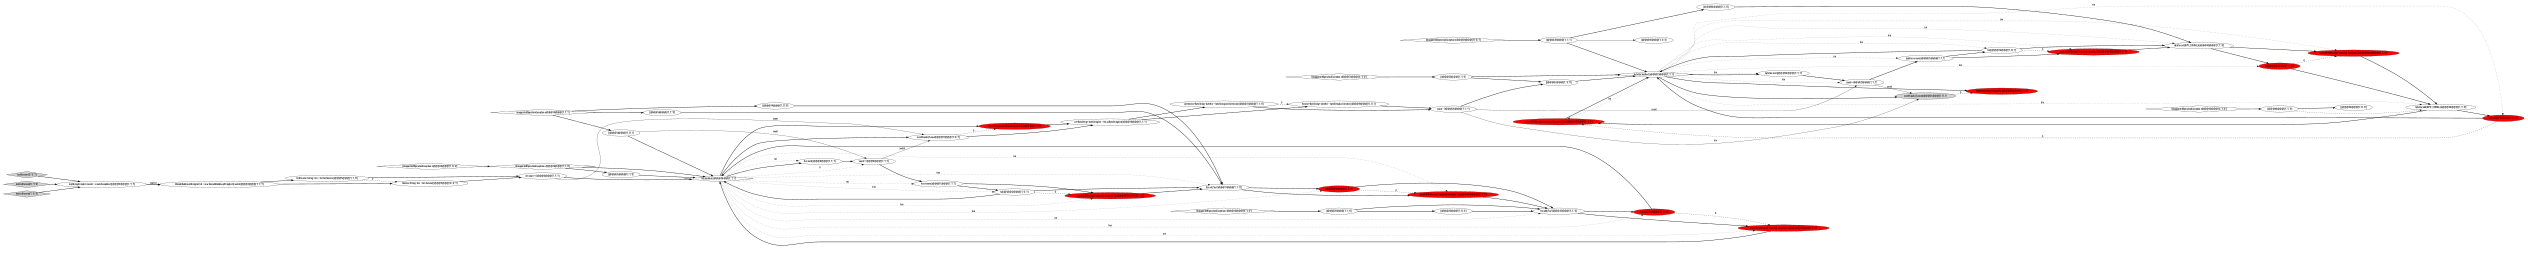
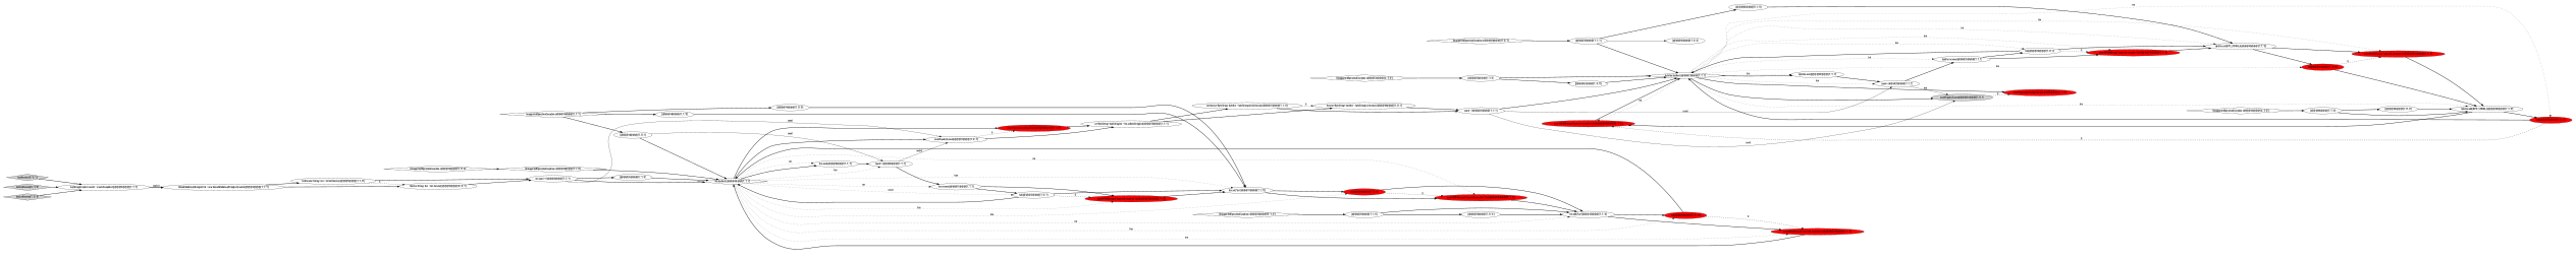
  digraph {
    fontname=Oswald
    rankdir=LR
    node [fillcolor=white fontname=Oswald shape=ellipse style=filled]
    edge [fontname=Oswald style=bold]
    n1 [fillcolor=red label="assertWithMessage(\"expected exception\").fail()@@@50@@@['0', '1', '0']"]
    n2 [label="byteIter.hasNext()@@@21@@@['1', '1', '1']" shape=diamond]
    n3 [label="byteIter.set(BYTE_STRING_A)@@@43@@@['1', '1', '0']"]
    n4 [fillcolor=red label="fail()@@@50@@@['1', '0', '0']"]
    n5 [label="byteIter.add(BYTE_STRING_A)@@@49@@@['1', '1', '0']"]
    n6 [label="byteIter.remove()@@@25@@@['1', '1', '1']"]
    n7 [label="fail()@@@26@@@['1', '0', '1']"]
    n8 [fillcolor=lightgray label="assertEquals(3,count)@@@31@@@['1', '0', '1']"]
    n9 [fillcolor=red label="assertThat(count).isEqualTo(3)@@@55@@@['0', '1', '0']"]
    n10 [fillcolor=red label="fail()@@@44@@@['1', '0', '0']"]
    n11 [fillcolor=red label="assertWithMessage(\"expected exception\").fail()@@@38@@@['0', '1', '0']"]
    n12 [label="count++@@@23@@@['1', '1', '1']"]
    n13 [fillcolor=red label="assertWithMessage(\"expected exception\").fail()@@@44@@@['0', '1', '0']"]
    n14 [label="byteIter.next()@@@22@@@['1', '1', '1']"]
    n15 [label="{}@@@40@@@['1', '0', '0']"]
    n16 [fillcolor=red label="fail()@@@18@@@['1', '0', '0']"]
    n17 [fillcolor=red label="assertWithMessage(\"expected exception\").fail()@@@18@@@['0', '1', '0']"]
    n18 [label="iter.add(\"bar\")@@@23@@@['1', '1', '0']"]
    n19 [fillcolor=red label="assertWithMessage(\"expected exception\").fail()@@@24@@@['0', '1', '0']"]
    n20 [fillcolor=red label="fail()@@@24@@@['1', '0', '0']"]
    n21 [label="iter.remove()@@@11@@@['1', '1', '1']"]
    n22 [fillcolor=red label="assertWithMessage(\"expected exception\").fail()@@@12@@@['0', '1', '0']"]
    n23 [label="fail()@@@12@@@['1', '0', '1']"]
    n24 [label="iter.set(\"bar\")@@@17@@@['1', '1', '0']"]
    n25 [label="iter.hasNext()@@@7@@@['1', '1', '1']" shape=diamond]
    n26 [label="int count = 0@@@6@@@['1', '1', '1']"]
    n27 [label="assertEquals(3,count)@@@17@@@['1', '0', '1']"]
    n28 [label="count++@@@9@@@['1', '1', '1']"]
    n29 [fillcolor=red label="assertThat(count).isEqualTo(3)@@@29@@@['0', '1', '0']"]
    n30 [label="iter.next()@@@8@@@['1', '1', '1']"]
    n31 [label="List<ByteString> byteStringList = list.asByteStringList()@@@18@@@['1', '1', '1']"]
    n32 [label="{}@@@20@@@['1', '1', '0']"]
    n33 [label="{}@@@20@@@['1', '0', '0']"]
    n34 [label="{}@@@14@@@['0', '1', '0']"]
    n35 [label="Iterator<ByteString> byteIter = byteStringList.iterator()@@@19@@@['0', '0', '1']"]
    n36 [label="count = 0@@@20@@@['1', '1', '1']"]
    n37 [fillcolor=lightgray label="testIterator['0', '0', '1']" shape=diamond]
    n38 [label="LazyStringArrayList rawList = createSampleList()@@@3@@@['1', '1', '1']"]
    n39 [label="UnmodifiableLazyStringList list = new UnmodifiableLazyStringList(rawList)@@@4@@@['1', '1', '1']"]
    n40 [label="{}@@@46@@@['1', '1', '0']"]
    n41 [label="{}@@@46@@@['1', '0', '0']"]
    n42 [label="UnsupportedOperationException e@@@26@@@['1', '1', '0']" shape=diamond]
    n43 [label="{}@@@26@@@['0', '1', '0']"]
    n44 [fillcolor=lightgray label="testListIterator['0', '1', '0']" shape=diamond]
    n45 [label="ListIterator<String> iter = list.listIterator()@@@5@@@['1', '1', '0']"]
    n46 [label="Iterator<String> iter = list.iterator()@@@5@@@['0', '0', '1']"]
    n47 [label="UnsupportedOperationException e@@@26@@@['1', '0', '0']" shape=diamond]
    n48 [label="ListIterator<ByteString> byteIter = byteStringList.listIterator()@@@31@@@['1', '1', '0']"]
    n49 [label="{}@@@52@@@['1', '1', '0']"]
    n50 [label="{}@@@52@@@['1', '0', '0']"]
    n51 [fillcolor=lightgray label="testListIterator['1', '0', '0']" shape=diamond]
    n52 [label="{}@@@14@@@['1', '0', '0']"]
    n53 [label="UnsupportedOperationException e@@@14@@@['1', '1', '1']" shape=diamond]
    n54 [label="{}@@@14@@@['0', '0', '1']"]
    n55 [label="UnsupportedOperationException e@@@52@@@['0', '1', '0']" shape=diamond]
    n56 [label="{}@@@40@@@['0', '1', '0']"]
    n57 [label="UnsupportedOperationException e@@@28@@@['0', '0', '1']" shape=diamond]
    n58 [label="{}@@@28@@@['1', '1', '1']"]
    n59 [label="UnsupportedOperationException e@@@46@@@['0', '1', '0']" shape=diamond]
    n60 [label="UnsupportedOperationException e@@@20@@@['0', '1', '0']" shape=diamond]
    n1 -> n2
    n2 -> n1 [label=true style=dotted]
    n2 -> n3 [label=true style=dotted]
    n2 -> n4 [label=true style=dotted]
    n2 -> n5 [label=true style=dotted]
    n2 -> n6 [label=true style=dotted]
    n2 -> n7 [label=true style=dotted]
    n2 -> n8
    n2 -> n9
    n2 -> n10 [label=true style=dotted]
    n2 -> n11 [label=true style=dotted]
    n2 -> n12 [label=true style=dotted]
    n2 -> n13 [label=true style=dotted]
    n2 -> n14 [label=true style=dotted]
    n2 -> n14
    n3 -> n10
    n3 -> n13
    n4 -> n1 [label=0 style=dashed]
    n4 -> n2
    n5 -> n1
    n5 -> n4
    n6 -> n7
    n6 -> n11
    n7 -> n2
    n7 -> n3
    n7 -> n11 [label=0 style=dashed]
    n8 -> n9 [label=0 style=dashed]
    n10 -> n5
    n10 -> n13 [label=0 style=dashed]
    n11 -> n3
    n12 -> n6
-   n12 -> n8 [label=count style=solid]
+   n12 -> n8 [label=true style=solid]
    n13 -> n5
    n14 -> n12
    n16 -> n17 [label=0 style=dashed]
    n16 -> n18
    n17 -> n18
    n18 -> n19
    n18 -> n20
    n19 -> n25
    n20 -> n19 [label=0 style=dashed]
    n20 -> n25
    n21 -> n22
    n21 -> n23
    n22 -> n24
    n23 -> n22 [label=0 style=dashed]
    n23 -> n24
    n23 -> n25
    n24 -> n16
    n24 -> n17
    n25 -> n16 [label=true style=dotted]
    n25 -> n17 [label=true style=dotted]
    n25 -> n18 [label=true style=dotted]
    n25 -> n19 [label=true style=dotted]
    n25 -> n20 [label=true style=dotted]
    n25 -> n21 [label=true style=dotted]
    n25 -> n22 [label=true style=dotted]
-   n25 -> n23 [label=true style=dotted]
+   n25 -> n23 [label=count style=dotted]
    n25 -> n24 [label=true style=dotted]
    n25 -> n27
-   n25 -> n28 [label=0 style=dotted]
+   n25 -> n28 [label=true style=dotted]
    n25 -> n29
    n25 -> n30
    n25 -> n30 [label=true style=dotted]
    n26 -> n25
    n26 -> n27 [label=count style=solid]
    n27 -> n29 [label=0 style=dashed]
    n27 -> n31
    n28 -> n21
    n28 -> n27 [label=rawList style=solid]
    n29 -> n31
    n30 -> n28
    n31 -> n35
    n31 -> n48
    n32 -> n18
    n32 -> n33
    n33 -> n18
    n34 -> n24
    n35 -> n36
-   n36 -> n50
-   n36 -> n8 [label=true style=solid]
+   n36 -> n2
+   n36 -> n8 [label=count style=solid]
    n36 -> n12 [label=count style=solid]
    n37 -> n38
    n38 -> n39 [label=rawList style=solid]
    n38 -> n39
    n39 -> n45
    n39 -> n46
-   n40 -> n5 [style=dashed]
+   n40 -> n5
    n40 -> n41
+   n41 -> n5
    n42 -> n25
-   n42 -> n43
+   n26 -> n43
    n43 -> n25
    n44 -> n38
    n45 -> n26
    n45 -> n46 [label=0 style=dashed]
    n46 -> n26
    n47 -> n42
    n48 -> n35 [label=0 style=dashed]
    n48 -> n36
    n49 -> n2
    n49 -> n50
    n50 -> n2
    n51 -> n38
    n52 -> n24
    n53 -> n34
    n53 -> n52
    n53 -> n54
    n54 -> n25
    n54 -> n28 [label=count style=solid]
    n55 -> n49
    n56 -> n3
    n57 -> n58
    n58 -> n2
    n58 -> n15 [style=solid]
    n58 -> n56
    n59 -> n40
    n60 -> n32
  }
